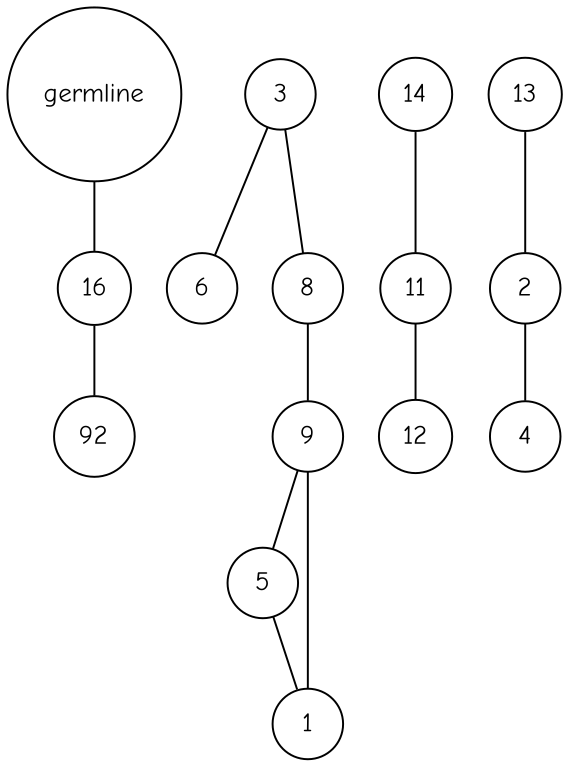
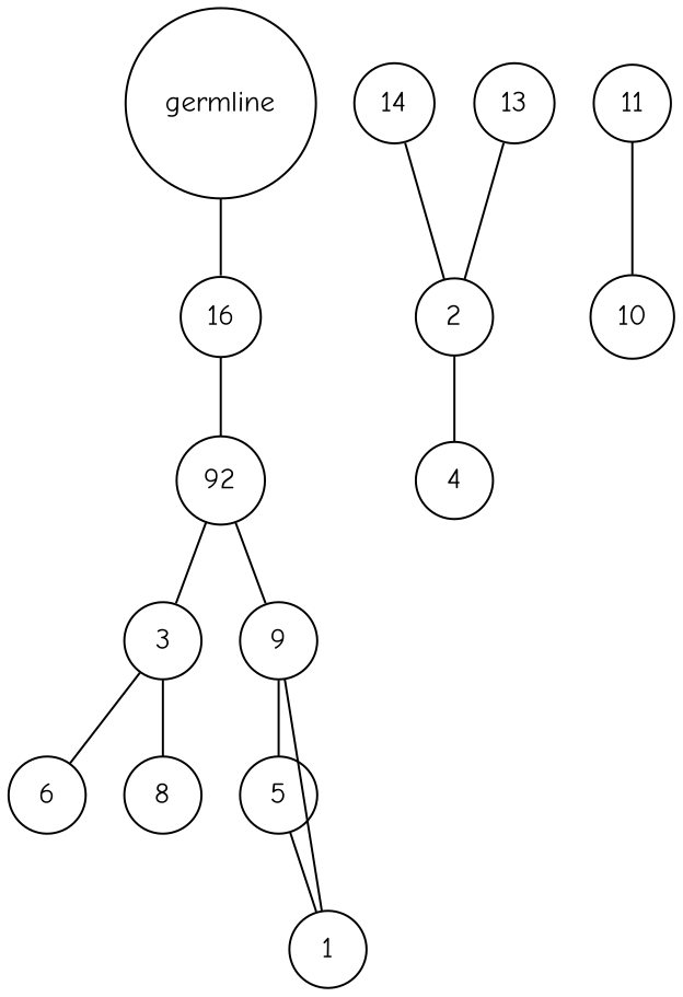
  graph {
    fontname="Comic Neue"
    rankdir=UD
    splines=line
    node [fontname="Comic Neue" shape=circle]
    edge [fontname="Comic Neue"]
    n1 [label=germline]
    n2 [label=16]
    n3 [label=92]
    n4 [label=3]
    n5 [label=6]
    n6 [label=8]
    n7 [label=14]
    n8 [label=11]
-   n9 [label=12]
+   n9 [label=10]
    n10 [label=9]
    n11 [label=5]
    n12 [label=1]
    n13 [label=13]
    n14 [label=2]
    n15 [label=4]
    n1 -- n2
    n2 -- n3
+   n3 -- n4
    n4 -- n5
    n4 -- n6
-   n6 -- n10
-   n7 -- n8
+   n3 -- n10
+   n7 -- n14
    n8 -- n9
    n10 -- n11
    n11 -- n12
    n12 -- n10
    n13 -- n14
    n14 -- n15
  }
